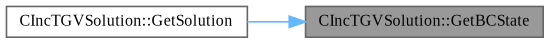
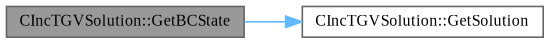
  digraph {
    rankdir=LR
    fontname="Liberation Serif"
    node [fontname="Liberation Serif" fontsize=10 shape=box style=filled]
    n1 [color=gray40 fillcolor=grey60 fontcolor=black height=0.2 label="CIncTGVSolution::GetBCState" width=0.4]
    n2 [color=grey40 fillcolor=white height=0.2 label="CIncTGVSolution::GetSolution" width=0.4]
-   n2 -> n1 [color=steelblue1 fontname="Liberation Serif" fontsize=10 labelfontname=Helvetica labelfontsize=10 style=solid]
+   n1 -> n2 [color=steelblue1 fontname="Liberation Serif" fontsize=10 labelfontname=Helvetica labelfontsize=10 style=solid]
  }
